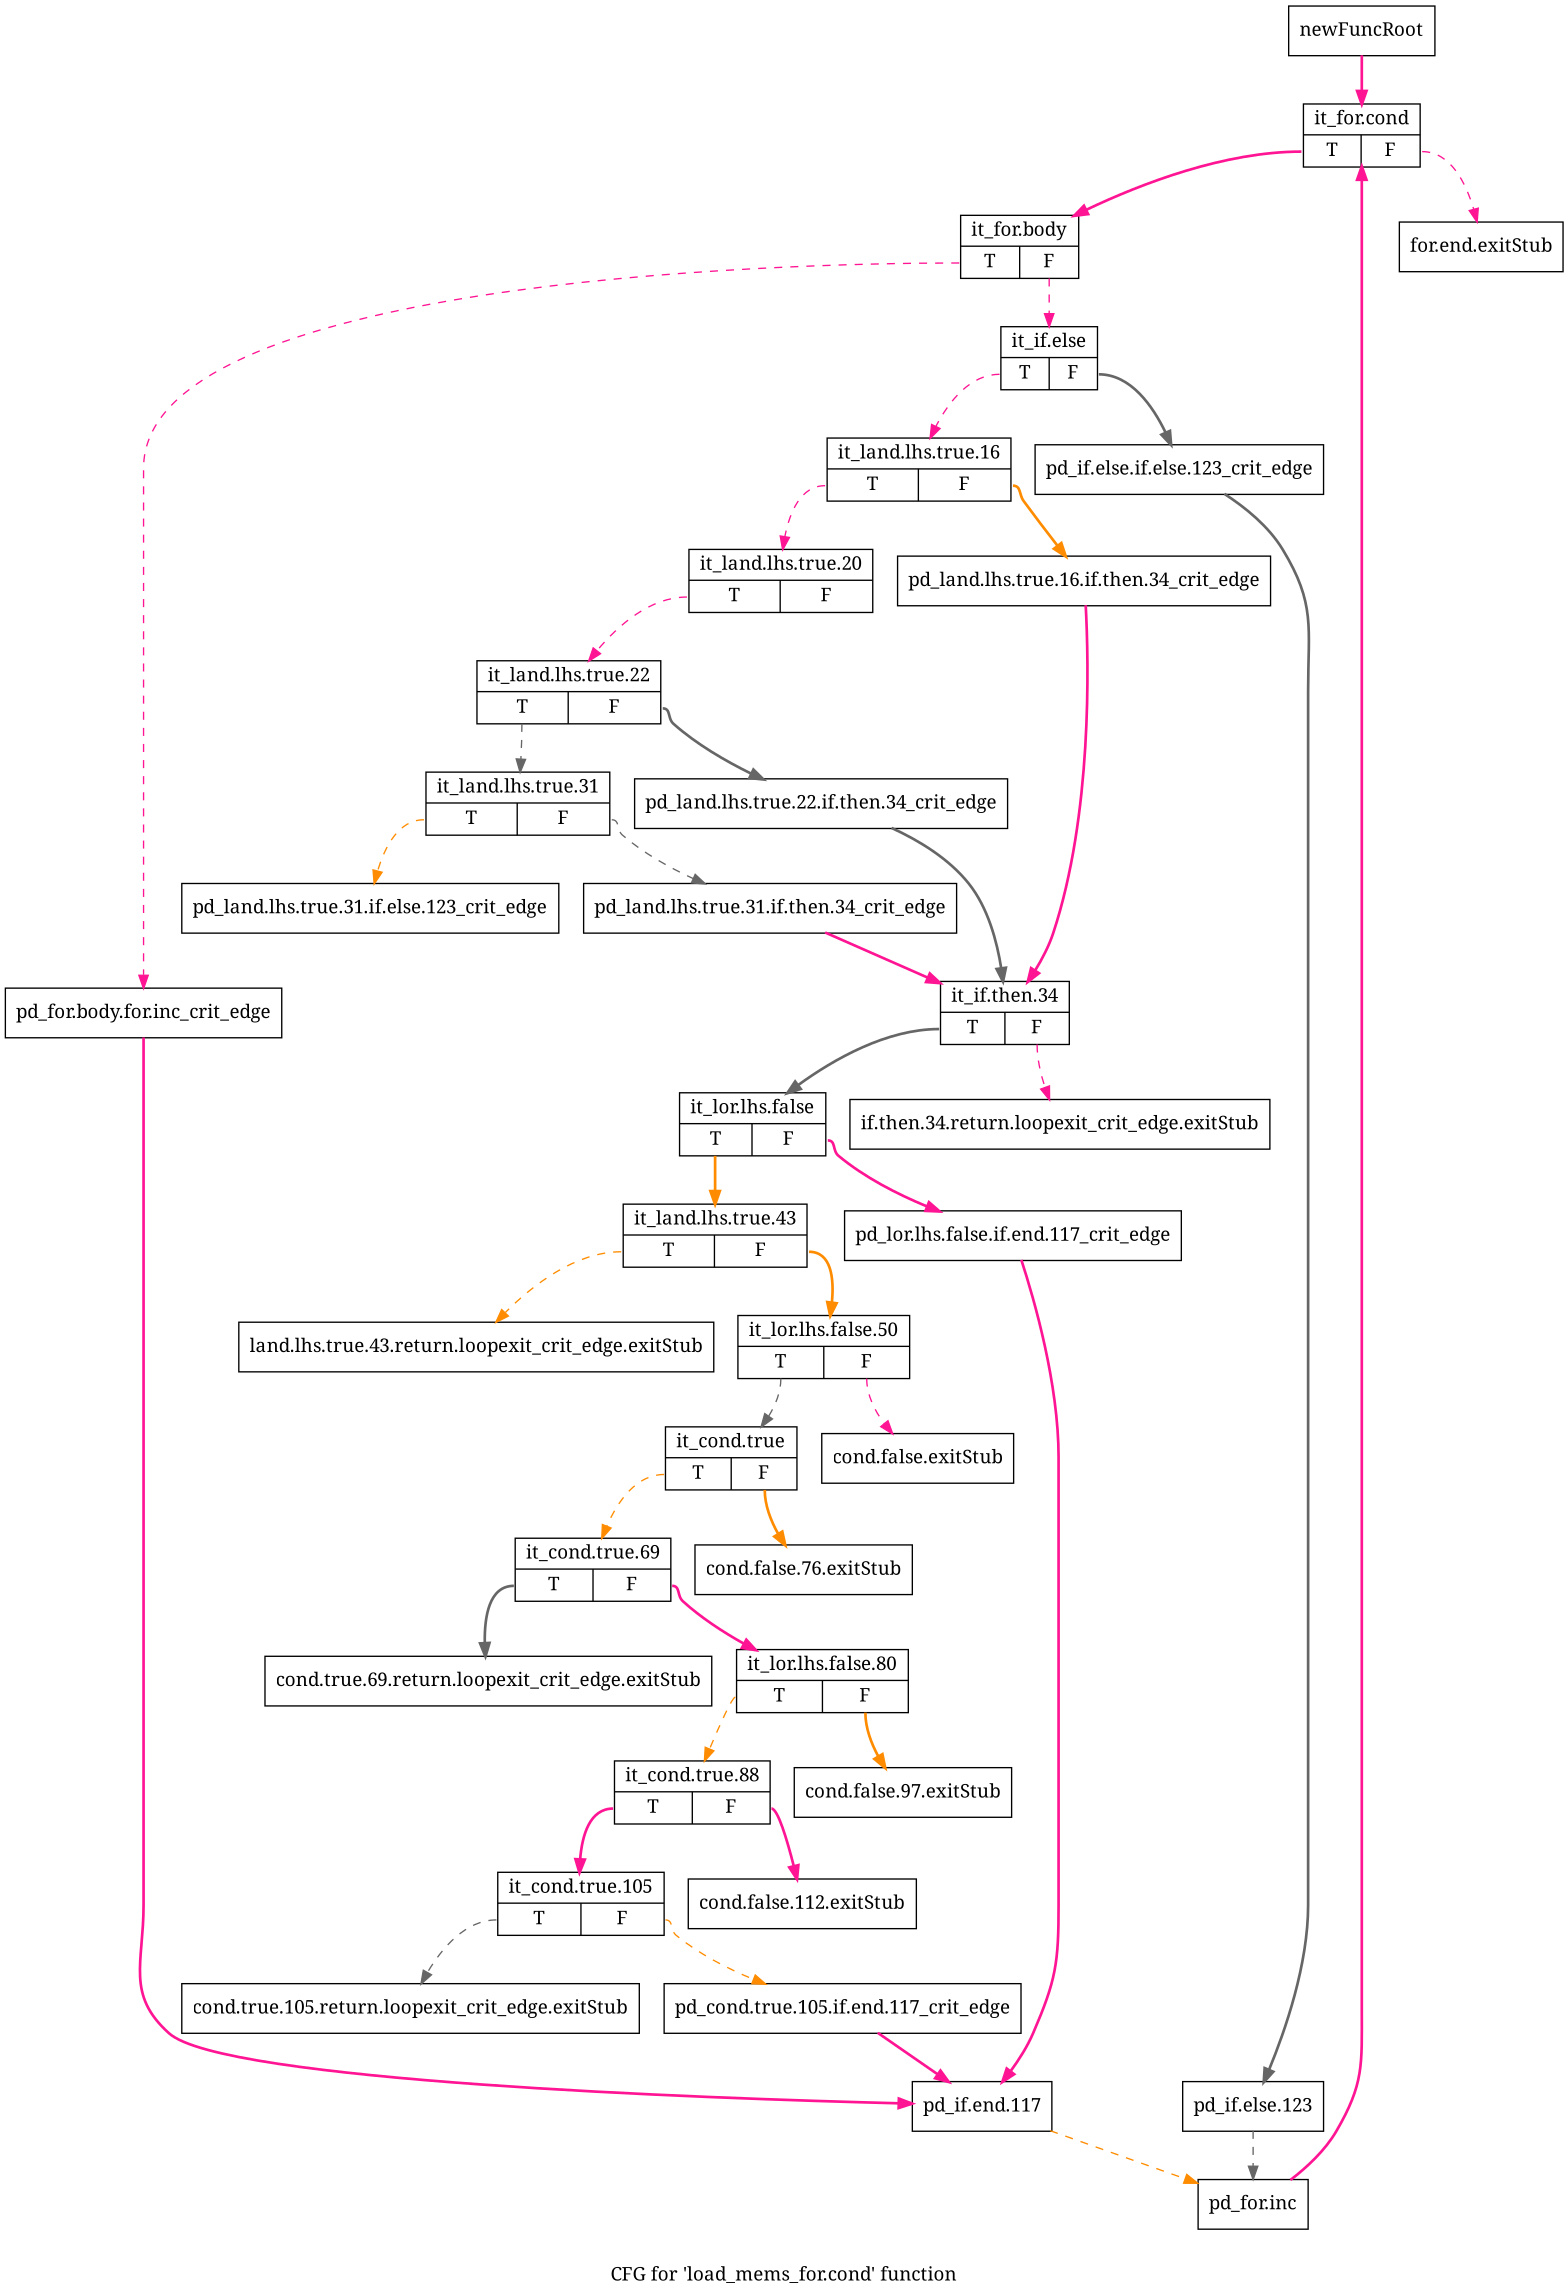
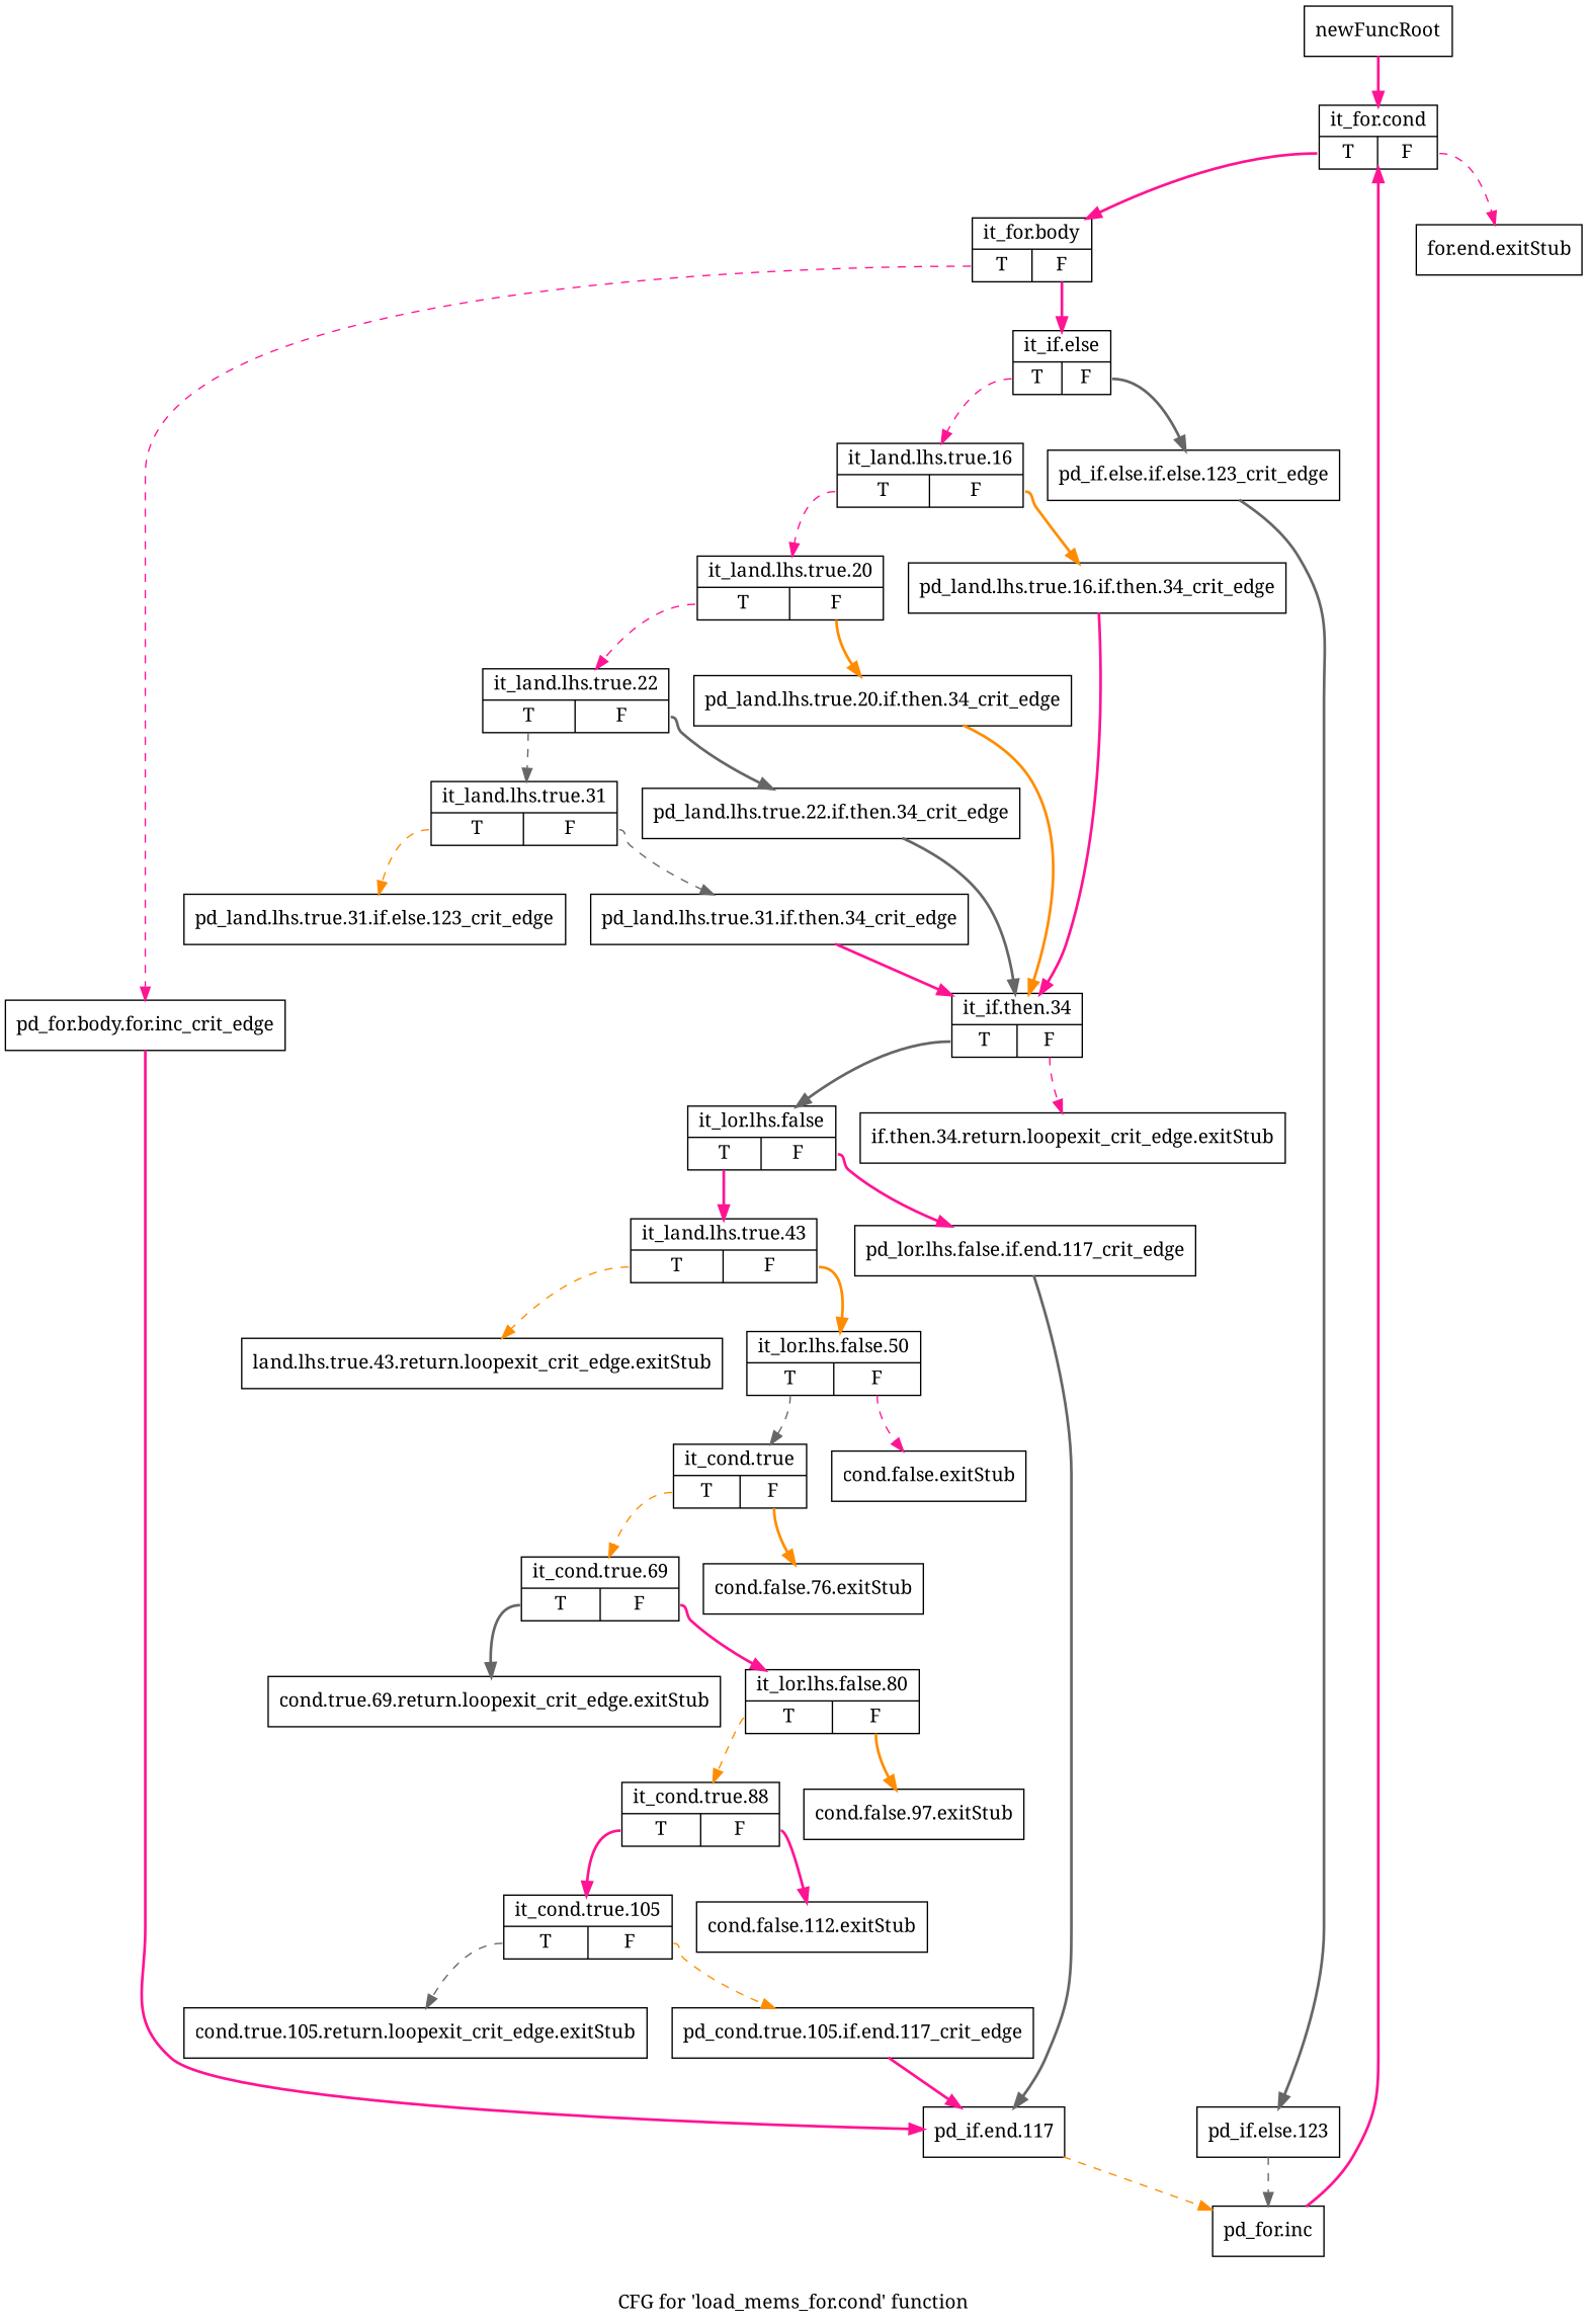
  digraph {
    fontname="Noto Serif"
    label="CFG for 'load_mems_for.cond' function"
    node [fontname="Noto Serif" shape=record]
    edge [color=deeppink fontname="Noto Serif" style=bold tailport=s1]
    n1 [label="{newFuncRoot}"]
    n2 [label="{it_for.cond|{<s0>T|<s1>F}}"]
    n3 [label="{for.end.exitStub}"]
    n4 [label="{it_for.body|{<s0>T|<s1>F}}"]
    n5 [label="{pd_for.body.for.inc_crit_edge}"]
    n6 [label="{it_if.else|{<s0>T|<s1>F}}"]
    n7 [label="{if.then.34.return.loopexit_crit_edge.exitStub}"]
    n8 [label="{land.lhs.true.43.return.loopexit_crit_edge.exitStub}"]
    n9 [label="{cond.false.exitStub}"]
    n10 [label="{cond.false.76.exitStub}"]
    n11 [label="{cond.true.69.return.loopexit_crit_edge.exitStub}"]
    n12 [label="{cond.false.97.exitStub}"]
    n13 [label="{cond.false.112.exitStub}"]
    n14 [label="{cond.true.105.return.loopexit_crit_edge.exitStub}"]
    n15 [label="{pd_if.end.117}"]
    n16 [label="{it_land.lhs.true.16|{<s0>T|<s1>F}}"]
    n17 [label="{pd_if.else.if.else.123_crit_edge}"]
    n18 [label="{pd_for.inc}"]
    n19 [label="{it_land.lhs.true.20|{<s0>T|<s1>F}}"]
    n20 [label="{pd_land.lhs.true.16.if.then.34_crit_edge}"]
    n21 [label="{pd_if.else.123}"]
    n22 [label="{it_land.lhs.true.22|{<s0>T|<s1>F}}"]
+   n23 [label="{pd_land.lhs.true.20.if.then.34_crit_edge}"]
    n24 [label="{it_if.then.34|{<s0>T|<s1>F}}"]
    n25 [label="{it_land.lhs.true.31|{<s0>T|<s1>F}}"]
    n26 [label="{pd_land.lhs.true.22.if.then.34_crit_edge}"]
    n27 [label="{it_lor.lhs.false|{<s0>T|<s1>F}}"]
    n28 [label="{it_land.lhs.true.43|{<s0>T|<s1>F}}"]
    n29 [label="{pd_lor.lhs.false.if.end.117_crit_edge}"]
    n30 [label="{pd_land.lhs.true.31.if.else.123_crit_edge}"]
    n31 [label="{pd_land.lhs.true.31.if.then.34_crit_edge}"]
    n32 [label="{it_lor.lhs.false.50|{<s0>T|<s1>F}}"]
    n33 [label="{it_cond.true|{<s0>T|<s1>F}}"]
    n34 [label="{it_cond.true.69|{<s0>T|<s1>F}}"]
    n35 [label="{it_lor.lhs.false.80|{<s0>T|<s1>F}}"]
    n36 [label="{it_cond.true.88|{<s0>T|<s1>F}}"]
    n37 [label="{it_cond.true.105|{<s0>T|<s1>F}}"]
    n38 [label="{pd_cond.true.105.if.end.117_crit_edge}"]
    n1 -> n2
    n2 -> n3 [style=dashed]
    n2 -> n4 [tailport=s0]
    n4 -> n5 [style=dashed tailport=s0]
-   n4 -> n6 [style=dashed]
+   n4 -> n6
    n5 -> n15
    n6 -> n16 [style=dashed tailport=s0]
    n6 -> n17 [color=gray40]
    n15 -> n18 [color=darkorange style=dashed]
    n16 -> n19 [style=dashed tailport=s0]
    n16 -> n20 [color=darkorange]
    n17 -> n21 [color=gray40]
    n18 -> n2
    n19 -> n22 [style=dashed tailport=s0]
+   n19 -> n23 [color=darkorange]
    n20 -> n24
    n21 -> n18 [color=gray40 style=dashed]
    n22 -> n25 [color=gray40 style=dashed tailport=s0]
    n22 -> n26 [color=gray40]
+   n23 -> n24 [color=darkorange]
    n24 -> n7 [style=dashed]
    n24 -> n27 [color=gray40 tailport=s0]
    n25 -> n30 [color=darkorange style=dashed tailport=s0]
    n25 -> n31 [color=gray40 style=dashed]
    n26 -> n24 [color=gray40]
-   n27 -> n28 [color=darkorange tailport=s0]
+   n27 -> n28 [tailport=s0]
    n27 -> n29
    n28 -> n8 [color=darkorange style=dashed tailport=s0]
    n28 -> n32 [color=darkorange]
-   n29 -> n15
+   n29 -> n15 [color=gray40]
    n31 -> n24
    n32 -> n9 [style=dashed]
    n32 -> n33 [color=gray40 style=dashed tailport=s0]
    n33 -> n10 [color=darkorange]
    n33 -> n34 [color=darkorange style=dashed tailport=s0]
    n34 -> n11 [color=gray40 tailport=s0]
    n34 -> n35
    n35 -> n12 [color=darkorange]
    n35 -> n36 [color=darkorange style=dashed tailport=s0]
    n36 -> n13
    n36 -> n37 [tailport=s0]
    n37 -> n14 [color=gray40 style=dashed tailport=s0]
    n37 -> n38 [color=darkorange style=dashed]
    n38 -> n15
  }
